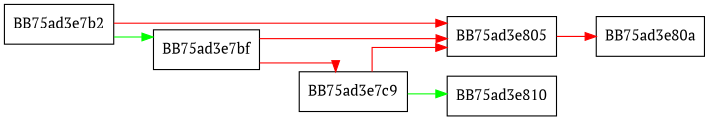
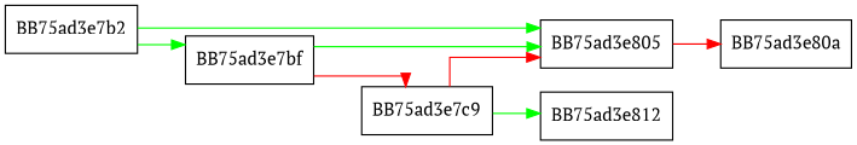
  digraph {
    fontname="PT Serif"
    rankdir=LR
    splines=ortho
    node [fontname="PT Serif" shape=box]
    edge [color=green fontname="PT Serif"]
    BB75ad3e7b2
    BB75ad3e805
    BB75ad3e7bf
    BB75ad3e80a
    BB75ad3e7c9
-   BB75ad3e812 [label=BB75ad3e810]
-   BB75ad3e7b2 -> BB75ad3e805 [color=red]
+   BB75ad3e812
+   BB75ad3e7b2 -> BB75ad3e805
    BB75ad3e7b2 -> BB75ad3e7bf
    BB75ad3e805 -> BB75ad3e80a [color=red]
-   BB75ad3e7bf -> BB75ad3e805 [color=red]
+   BB75ad3e7bf -> BB75ad3e805
    BB75ad3e7bf -> BB75ad3e7c9 [color=red]
    BB75ad3e7c9 -> BB75ad3e805 [color=red]
    BB75ad3e7c9 -> BB75ad3e812
  }
